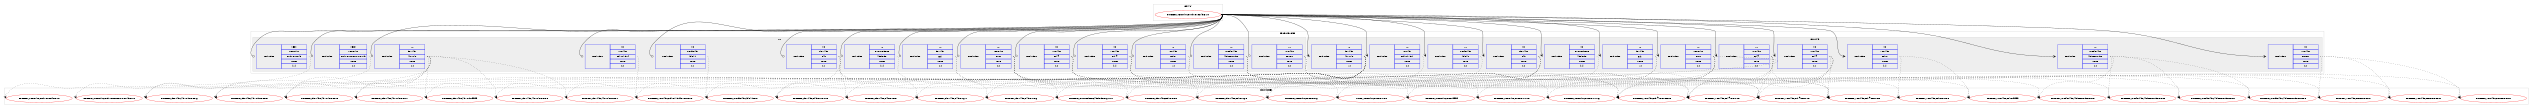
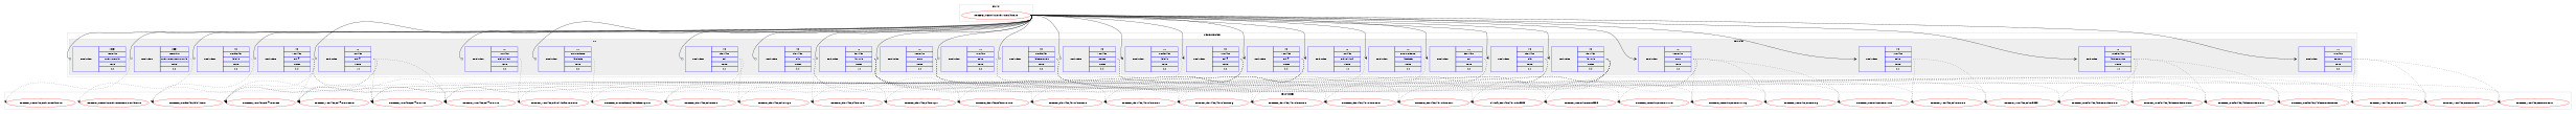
  digraph {
    compound=true
    concentrate=true
    fontname=Helvetica
    fontsize=10
    newrank=true
    rankdir=TB
    ranksep=1.5
    node [color=red fontname=Helvetica fontsize=10]
    edge [arrowhead=vee headport=w style=dotted tailport=e weight=100]
    n1 [label="portage://net-print/cnrdrvcups-lb-5.40" width=4]
    n2 [color=blue label=<<TABLE BORDER="0" CELLBORDER="1" CELLSPACING="0" CELLPADDING="4" WIDTH="220"><TR><TD ROWSPAN="6" CELLPADDING="30">pack_dep</TD></TR><TR><TD WIDTH="110">no</TD></TR><TR><TD>dev-libs</TD></TR><TR><TD>atk</TD></TR><TR><TD>none</TD></TR><TR><TD>[,,]</TD></TR></TABLE>> shape=none]
    n3 [color=blue label=<<TABLE BORDER="0" CELLBORDER="1" CELLSPACING="0" CELLPADDING="4" WIDTH="220"><TR><TD ROWSPAN="6" CELLPADDING="30">pack_dep</TD></TR><TR><TD WIDTH="110">no</TD></TR><TR><TD>dev-libs</TD></TR><TR><TD>glib</TD></TR><TR><TD>none</TD></TR><TR><TD>[,,]</TD></TR></TABLE>> shape=none]
    n4 [color=blue label=<<TABLE BORDER="0" CELLBORDER="1" CELLSPACING="0" CELLPADDING="4" WIDTH="220"><TR><TD ROWSPAN="6" CELLPADDING="30">pack_dep</TD></TR><TR><TD WIDTH="110">no</TD></TR><TR><TD>dev-libs</TD></TR><TR><TD>libxml2</TD></TR><TR><TD>none</TD></TR><TR><TD>[,,]</TD></TR></TABLE>> shape=none]
    n5 [color=blue label=<<TABLE BORDER="0" CELLBORDER="1" CELLSPACING="0" CELLPADDING="4" WIDTH="220"><TR><TD ROWSPAN="6" CELLPADDING="30">pack_dep</TD></TR><TR><TD WIDTH="110">no</TD></TR><TR><TD>gnome-base</TD></TR><TR><TD>libglade</TD></TR><TR><TD>none</TD></TR><TR><TD>[,,]</TD></TR></TABLE>> shape=none]
    n6 [color=blue label=<<TABLE BORDER="0" CELLBORDER="1" CELLSPACING="0" CELLPADDING="4" WIDTH="220"><TR><TD ROWSPAN="6" CELLPADDING="30">pack_dep</TD></TR><TR><TD WIDTH="110">no</TD></TR><TR><TD>media-libs</TD></TR><TR><TD>jbigkit</TD></TR><TR><TD>none</TD></TR><TR><TD>[,,]</TD></TR></TABLE>> shape=none]
    n7 [color=blue label=<<TABLE BORDER="0" CELLBORDER="1" CELLSPACING="0" CELLPADDING="4" WIDTH="220"><TR><TD ROWSPAN="6" CELLPADDING="30">pack_dep</TD></TR><TR><TD WIDTH="110">no</TD></TR><TR><TD>media-libs</TD></TR><TR><TD>libjpeg-turbo</TD></TR><TR><TD>none</TD></TR><TR><TD>[,,]</TD></TR></TABLE>> shape=none]
    n8 [color=blue label=<<TABLE BORDER="0" CELLBORDER="1" CELLSPACING="0" CELLPADDING="4" WIDTH="220"><TR><TD ROWSPAN="6" CELLPADDING="30">pack_dep</TD></TR><TR><TD WIDTH="110">no</TD></TR><TR><TD>net-print</TD></TR><TR><TD>cups</TD></TR><TR><TD>none</TD></TR><TR><TD>[,,]</TD></TR></TABLE>> shape=none]
    n9 [color=blue label=<<TABLE BORDER="0" CELLBORDER="1" CELLSPACING="0" CELLPADDING="4" WIDTH="220"><TR><TD ROWSPAN="6" CELLPADDING="30">pack_dep</TD></TR><TR><TD WIDTH="110">no</TD></TR><TR><TD>x11-libs</TD></TR><TR><TD>cairo</TD></TR><TR><TD>none</TD></TR><TR><TD>[,,]</TD></TR></TABLE>> shape=none]
    n10 [color=blue label=<<TABLE BORDER="0" CELLBORDER="1" CELLSPACING="0" CELLPADDING="4" WIDTH="220"><TR><TD ROWSPAN="6" CELLPADDING="30">pack_dep</TD></TR><TR><TD WIDTH="110">no</TD></TR><TR><TD>x11-libs</TD></TR><TR><TD>gdk-pixbuf</TD></TR><TR><TD>none</TD></TR><TR><TD>[,,]</TD></TR></TABLE>> shape=none]
    n11 [color=blue label=<<TABLE BORDER="0" CELLBORDER="1" CELLSPACING="0" CELLPADDING="4" WIDTH="220"><TR><TD ROWSPAN="6" CELLPADDING="30">pack_dep</TD></TR><TR><TD WIDTH="110">no</TD></TR><TR><TD>x11-libs</TD></TR><TR><TD>gtk+</TD></TR><TR><TD>none</TD></TR><TR><TD>[,,]</TD></TR></TABLE>> shape=none]
    n12 [color=blue label=<<TABLE BORDER="0" CELLBORDER="1" CELLSPACING="0" CELLPADDING="4" WIDTH="220"><TR><TD ROWSPAN="6" CELLPADDING="30">pack_dep</TD></TR><TR><TD WIDTH="110">no</TD></TR><TR><TD>x11-libs</TD></TR><TR><TD>gtk+</TD></TR><TR><TD>none</TD></TR><TR><TD>[,,]</TD></TR></TABLE>> shape=none]
    n13 [color=blue label=<<TABLE BORDER="0" CELLBORDER="1" CELLSPACING="0" CELLPADDING="4" WIDTH="220"><TR><TD ROWSPAN="6" CELLPADDING="30">pack_dep</TD></TR><TR><TD WIDTH="110">no</TD></TR><TR><TD>x11-libs</TD></TR><TR><TD>pango</TD></TR><TR><TD>none</TD></TR><TR><TD>[,,]</TD></TR></TABLE>> shape=none]
    n14 [color=blue label=<<TABLE BORDER="0" CELLBORDER="1" CELLSPACING="0" CELLPADDING="4" WIDTH="220"><TR><TD ROWSPAN="6" CELLPADDING="30">pack_dep</TD></TR><TR><TD WIDTH="110">no</TD></TR><TR><TD>x11-libs</TD></TR><TR><TD>cairo</TD></TR><TR><TD>none</TD></TR><TR><TD>[,,]</TD></TR></TABLE>> shape=none]
    n15 [color=blue label=<<TABLE BORDER="0" CELLBORDER="1" CELLSPACING="0" CELLPADDING="4" WIDTH="220"><TR><TD ROWSPAN="6" CELLPADDING="30">pack_dep</TD></TR><TR><TD WIDTH="110">no</TD></TR><TR><TD>dev-libs</TD></TR><TR><TD>atk</TD></TR><TR><TD>none</TD></TR><TR><TD>[,,]</TD></TR></TABLE>> shape=none]
    n16 [color=blue label=<<TABLE BORDER="0" CELLBORDER="1" CELLSPACING="0" CELLPADDING="4" WIDTH="220"><TR><TD ROWSPAN="6" CELLPADDING="30">pack_dep</TD></TR><TR><TD WIDTH="110">no</TD></TR><TR><TD>dev-libs</TD></TR><TR><TD>glib</TD></TR><TR><TD>none</TD></TR><TR><TD>[,,]</TD></TR></TABLE>> shape=none]
    n17 [color=blue label=<<TABLE BORDER="0" CELLBORDER="1" CELLSPACING="0" CELLPADDING="4" WIDTH="220"><TR><TD ROWSPAN="6" CELLPADDING="30">pack_dep</TD></TR><TR><TD WIDTH="110">no</TD></TR><TR><TD>dev-libs</TD></TR><TR><TD>libxml2</TD></TR><TR><TD>none</TD></TR><TR><TD>[,,]</TD></TR></TABLE>> shape=none]
    n18 [color=blue label=<<TABLE BORDER="0" CELLBORDER="1" CELLSPACING="0" CELLPADDING="4" WIDTH="220"><TR><TD ROWSPAN="6" CELLPADDING="30">pack_dep</TD></TR><TR><TD WIDTH="110">no</TD></TR><TR><TD>gnome-base</TD></TR><TR><TD>libglade</TD></TR><TR><TD>none</TD></TR><TR><TD>[,,]</TD></TR></TABLE>> shape=none]
    n19 [color=blue label=<<TABLE BORDER="0" CELLBORDER="1" CELLSPACING="0" CELLPADDING="4" WIDTH="220"><TR><TD ROWSPAN="6" CELLPADDING="30">pack_dep</TD></TR><TR><TD WIDTH="110">no</TD></TR><TR><TD>media-libs</TD></TR><TR><TD>jbigkit</TD></TR><TR><TD>none</TD></TR><TR><TD>[,,]</TD></TR></TABLE>> shape=none]
    n20 [color=blue label=<<TABLE BORDER="0" CELLBORDER="1" CELLSPACING="0" CELLPADDING="4" WIDTH="220"><TR><TD ROWSPAN="6" CELLPADDING="30">pack_dep</TD></TR><TR><TD WIDTH="110">no</TD></TR><TR><TD>media-libs</TD></TR><TR><TD>libjpeg-turbo</TD></TR><TR><TD>none</TD></TR><TR><TD>[,,]</TD></TR></TABLE>> shape=none]
    n21 [color=blue label=<<TABLE BORDER="0" CELLBORDER="1" CELLSPACING="0" CELLPADDING="4" WIDTH="220"><TR><TD ROWSPAN="6" CELLPADDING="30">pack_dep</TD></TR><TR><TD WIDTH="110">no</TD></TR><TR><TD>net-print</TD></TR><TR><TD>cups</TD></TR><TR><TD>none</TD></TR><TR><TD>[,,]</TD></TR></TABLE>> shape=none]
    n22 [color=blue label=<<TABLE BORDER="0" CELLBORDER="1" CELLSPACING="0" CELLPADDING="4" WIDTH="220"><TR><TD ROWSPAN="6" CELLPADDING="30">pack_dep</TD></TR><TR><TD WIDTH="110">no</TD></TR><TR><TD>x11-libs</TD></TR><TR><TD>gdk-pixbuf</TD></TR><TR><TD>none</TD></TR><TR><TD>[,,]</TD></TR></TABLE>> shape=none]
    n23 [color=blue label=<<TABLE BORDER="0" CELLBORDER="1" CELLSPACING="0" CELLPADDING="4" WIDTH="220"><TR><TD ROWSPAN="6" CELLPADDING="30">pack_dep</TD></TR><TR><TD WIDTH="110">no</TD></TR><TR><TD>x11-libs</TD></TR><TR><TD>gtk+</TD></TR><TR><TD>none</TD></TR><TR><TD>[,,]</TD></TR></TABLE>> shape=none]
    n24 [color=blue label=<<TABLE BORDER="0" CELLBORDER="1" CELLSPACING="0" CELLPADDING="4" WIDTH="220"><TR><TD ROWSPAN="6" CELLPADDING="30">pack_dep</TD></TR><TR><TD WIDTH="110">no</TD></TR><TR><TD>x11-libs</TD></TR><TR><TD>gtk+</TD></TR><TR><TD>none</TD></TR><TR><TD>[,,]</TD></TR></TABLE>> shape=none]
    n25 [color=blue label=<<TABLE BORDER="0" CELLBORDER="1" CELLSPACING="0" CELLPADDING="4" WIDTH="220"><TR><TD ROWSPAN="6" CELLPADDING="30">pack_dep</TD></TR><TR><TD WIDTH="110">no</TD></TR><TR><TD>x11-libs</TD></TR><TR><TD>pango</TD></TR><TR><TD>none</TD></TR><TR><TD>[,,]</TD></TR></TABLE>> shape=none]
    n26 [color=blue label=<<TABLE BORDER="0" CELLBORDER="1" CELLSPACING="0" CELLPADDING="4" WIDTH="220"><TR><TD ROWSPAN="6" CELLPADDING="30">pack_dep</TD></TR><TR><TD WIDTH="110">weak</TD></TR><TR><TD>net-print</TD></TR><TR><TD>cndrvcups-common-lb</TD></TR><TR><TD>none</TD></TR><TR><TD>[,,]</TD></TR></TABLE>> shape=none]
    n27 [color=blue label=<<TABLE BORDER="0" CELLBORDER="1" CELLSPACING="0" CELLPADDING="4" WIDTH="220"><TR><TD ROWSPAN="6" CELLPADDING="30">pack_dep</TD></TR><TR><TD WIDTH="110">weak</TD></TR><TR><TD>net-print</TD></TR><TR><TD>cndrvcups-lb</TD></TR><TR><TD>none</TD></TR><TR><TD>[,,]</TD></TR></TABLE>> shape=none]
    n28 [label="portage://dev-libs/atk-2.38.0" width=4]
    n29 [label="portage://dev-libs/atk-2.46.0" width=4]
    n30 [label="portage://dev-libs/glib-2.76.4" width=4]
    n31 [label="portage://dev-libs/glib-2.78.3" width=4]
    n32 [label="portage://dev-libs/glib-2.78.4-r1" width=4]
-   n33 [label="portage://dev-libs/glib-2.78.6" width=4]
    n34 [label="portage://gnome-base/libglade-2.6.4-r4" width=4]
    n35 [label="portage://dev-libs/libxml2-2.11.7" width=4]
    n36 [label="portage://dev-libs/libxml2-2.11.8" width=4]
    n37 [label="portage://dev-libs/libxml2-2.12.5" width=4]
    n38 [label="portage://dev-libs/libxml2-2.12.6" width=4]
    n39 [label="portage://dev-libs/libxml2-2.12.7" width=4]
    n40 [label="portage://dev-libs/libxml2-2.12.8" width=4]
-   n41 [label="portage://dev-libs/libxml2-9999" width=4]
+   n41 [label="pixbuf://dev-libs/libxml2-9999" width=4]
    n42 [label="portage://media-libs/jbigkit-2.1" width=4]
    n43 [label="portage://media-libs/libjpeg-turbo-2.1.5.1" width=4]
    n44 [label="portage://media-libs/libjpeg-turbo-3.0.1" width=4]
    n45 [label="portage://media-libs/libjpeg-turbo-3.0.2" width=4]
    n46 [label="portage://media-libs/libjpeg-turbo-3.0.3" width=4]
-   n47 [label="none://net-print/cups-2.4.10" width=4]
+   n47 [label="portage://net-print/cups-2.4.10" width=4]
    n48 [label="portage://net-print/cups-2.1.6" width=4]
    n49 [label="portage://net-print/cups-2.4.7-r6" width=4]
    n50 [label="portage://net-print/cups-2.4.7-r2" width=4]
    n51 [label="portage://net-print/cups-9999" width=4]
    n52 [label="portage://x11-libs/cairo-1.18.0" width=4]
    n53 [label="portage://x11-libs/cairo-9999" width=4]
    n54 [label="portage://x11-libs/gdk-pixbuf-2.42.10-r1" width=4]
    n55 [label="portage://x11-libs/gtk+-2.24.33-r3" width=4]
    n56 [label="portage://x11-libs/gtk+-3.24.35" width=4]
    n57 [label="portage://x11-libs/gtk+-3.24.41" width=4]
    n58 [label="portage://x11-libs/gtk+-3.24.42" width=4]
    n59 [label="portage://x11-libs/pango-1.51.0" width=4]
    n60 [label="portage://x11-libs/pango-1.52.1" width=4]
    n61 [label="portage://x11-libs/pango-1.52.2" width=4]
    n62 [label="portage://net-print/cndrvcups-common-lb-3.70" width=4]
    n63 [label="portage://net-print/cndrvcups-lb-3.70" width=4]
    subgraph cluster_1 {
      color=gray
      label=<<i>ebuild</i>>
      rank=same
      n1
    }
    subgraph cluster_2 {
      color=gray
      label=<<i>dependencies</i>>
      subgraph cluster_3 {
        color=gray
        fillcolor="#eeeeee"
        label=<<i>compile</i>>
        style=filled
        subgraph sub_4 {
          color=gray
          fillcolor="#eeeeee"
          label=<<i>compile</i>>
          style=filled
          n2
        }
        subgraph sub_5 {
          color=gray
          fillcolor="#eeeeee"
          label=<<i>compile</i>>
          style=filled
          n3
        }
        subgraph sub_6 {
          color=gray
          fillcolor="#eeeeee"
          label=<<i>compile</i>>
          style=filled
          n4
        }
        subgraph sub_7 {
          color=gray
          fillcolor="#eeeeee"
          label=<<i>compile</i>>
          style=filled
          n5
        }
        subgraph sub_8 {
          color=gray
          fillcolor="#eeeeee"
          label=<<i>compile</i>>
          style=filled
          n6
        }
        subgraph sub_9 {
          color=gray
          fillcolor="#eeeeee"
          label=<<i>compile</i>>
          style=filled
          n7
        }
        subgraph sub_10 {
          color=gray
          fillcolor="#eeeeee"
          label=<<i>compile</i>>
          style=filled
          n8
        }
        subgraph sub_11 {
          color=gray
          fillcolor="#eeeeee"
          label=<<i>compile</i>>
          style=filled
          n9
        }
        subgraph sub_12 {
          color=gray
          fillcolor="#eeeeee"
          label=<<i>compile</i>>
          style=filled
          n10
        }
        subgraph sub_13 {
          color=gray
          fillcolor="#eeeeee"
          label=<<i>compile</i>>
          style=filled
          n11
        }
        subgraph sub_14 {
          color=gray
          fillcolor="#eeeeee"
          label=<<i>compile</i>>
          style=filled
          n12
        }
        subgraph sub_15 {
          color=gray
          fillcolor="#eeeeee"
          label=<<i>compile</i>>
          style=filled
          n13
        }
      }
      subgraph cluster_16 {
        color=gray
        fillcolor="#eeeeee"
        label=<<i>compile and run</i>>
        style=filled
      }
      subgraph cluster_17 {
        color=gray
        fillcolor="#eeeeee"
        label=<<i>run</i>>
        style=filled
        subgraph sub_18 {
          color=gray
          fillcolor="#eeeeee"
          label=<<i>run</i>>
          style=filled
          n14
        }
        subgraph sub_19 {
          color=gray
          fillcolor="#eeeeee"
          label=<<i>run</i>>
          style=filled
          n15
        }
        subgraph sub_20 {
          color=gray
          fillcolor="#eeeeee"
          label=<<i>run</i>>
          style=filled
          n16
        }
        subgraph sub_21 {
          color=gray
          fillcolor="#eeeeee"
          label=<<i>run</i>>
          style=filled
          n17
        }
        subgraph sub_22 {
          color=gray
          fillcolor="#eeeeee"
          label=<<i>run</i>>
          style=filled
          n18
        }
        subgraph sub_23 {
          color=gray
          fillcolor="#eeeeee"
          label=<<i>run</i>>
          style=filled
          n19
        }
        subgraph sub_24 {
          color=gray
          fillcolor="#eeeeee"
          label=<<i>run</i>>
          style=filled
          n20
        }
        subgraph sub_25 {
          color=gray
          fillcolor="#eeeeee"
          label=<<i>run</i>>
          style=filled
          n21
        }
        subgraph sub_26 {
          color=gray
          fillcolor="#eeeeee"
          label=<<i>run</i>>
          style=filled
          n22
        }
        subgraph sub_27 {
          color=gray
          fillcolor="#eeeeee"
          label=<<i>run</i>>
          style=filled
          n23
        }
        subgraph sub_28 {
          color=gray
          fillcolor="#eeeeee"
          label=<<i>run</i>>
          style=filled
          n24
        }
        subgraph sub_29 {
          color=gray
          fillcolor="#eeeeee"
          label=<<i>run</i>>
          style=filled
          n25
        }
        subgraph sub_30 {
          color=gray
          fillcolor="#eeeeee"
          label=<<i>run</i>>
          style=filled
          n26
        }
        subgraph sub_31 {
          color=gray
          fillcolor="#eeeeee"
          label=<<i>run</i>>
          style=filled
          n27
        }
      }
    }
    subgraph cluster_32 {
      color=gray
      label=<<i>candidates</i>>
      rank=same
      subgraph sub_33 {
        color=black
        label=<<i>candidates</i>>
        nodesep=1
        rank=same
        n28
        n29
      }
      subgraph sub_34 {
        color=black
        label=<<i>candidates</i>>
        nodesep=1
        rank=same
        n30
        n31
        n32
-       n33
      }
      subgraph sub_35 {
        color=black
        label=<<i>candidates</i>>
        nodesep=1
        rank=same
        n34
      }
      subgraph sub_36 {
        color=black
        label=<<i>candidates</i>>
        nodesep=1
        rank=same
        n35
        n36
        n37
        n38
        n39
        n40
        n41
      }
      subgraph sub_37 {
        color=black
        label=<<i>candidates</i>>
        nodesep=1
        rank=same
        n42
      }
      subgraph sub_38 {
        color=black
        label=<<i>candidates</i>>
        nodesep=1
        rank=same
        n43
        n44
        n45
        n46
      }
      subgraph sub_39 {
        color=black
        label=<<i>candidates</i>>
        nodesep=1
        rank=same
        n47
        n48
        n49
        n50
        n51
      }
      subgraph sub_40 {
        color=black
        label=<<i>candidates</i>>
        nodesep=1
        rank=same
        n52
        n53
      }
      subgraph sub_41 {
        color=black
        label=<<i>candidates</i>>
        nodesep=1
        rank=same
        n54
      }
      subgraph sub_42 {
        color=black
        label=<<i>candidates</i>>
        nodesep=1
        rank=same
        n55
        n56
        n57
        n58
      }
      subgraph sub_43 {
        color=black
        label=<<i>candidates</i>>
        nodesep=1
        rank=same
        n55
        n56
        n57
        n58
      }
      subgraph sub_44 {
        color=black
        label=<<i>candidates</i>>
        nodesep=1
        rank=same
        n59
        n60
        n61
      }
      subgraph sub_45 {
        color=black
        label=<<i>candidates</i>>
        nodesep=1
        rank=same
        n28
        n29
      }
      subgraph sub_46 {
        color=black
        label=<<i>candidates</i>>
        nodesep=1
        rank=same
        n30
        n31
        n32
-       n33
      }
      subgraph sub_47 {
        color=black
        label=<<i>candidates</i>>
        nodesep=1
        rank=same
        n35
        n36
        n37
        n38
        n39
        n40
        n41
      }
      subgraph sub_48 {
        color=black
        label=<<i>candidates</i>>
        nodesep=1
        rank=same
        n34
      }
      subgraph sub_49 {
        color=black
        label=<<i>candidates</i>>
        nodesep=1
        rank=same
        n42
      }
      subgraph sub_50 {
        color=black
        label=<<i>candidates</i>>
        nodesep=1
        rank=same
        n43
        n44
        n45
        n46
      }
      subgraph sub_51 {
        color=black
        label=<<i>candidates</i>>
        nodesep=1
        rank=same
        n47
        n48
        n49
        n50
        n51
      }
      subgraph sub_52 {
        color=black
        label=<<i>candidates</i>>
        nodesep=1
        rank=same
        n55
        n56
        n57
        n58
      }
      subgraph sub_53 {
        color=black
        label=<<i>candidates</i>>
        nodesep=1
        rank=same
        n52
        n53
      }
      subgraph sub_54 {
        color=black
        label=<<i>candidates</i>>
        nodesep=1
        rank=same
        n54
      }
      subgraph sub_55 {
        color=black
        label=<<i>candidates</i>>
        nodesep=1
        rank=same
        n55
        n56
        n57
        n58
      }
      subgraph sub_56 {
        color=black
        label=<<i>candidates</i>>
        nodesep=1
        rank=same
        n59
        n60
        n61
      }
      subgraph sub_57 {
        color=black
        label=<<i>candidates</i>>
        nodesep=1
        rank=same
        n62
      }
      subgraph sub_58 {
        color=black
        label=<<i>candidates</i>>
        nodesep=1
        rank=same
        n63
      }
    }
    n1 -> n2 [style=solid weight=20]
    n1 -> n3 [style=solid weight=20]
    n1 -> n4 [style=solid weight=20]
    n1 -> n5 [style=solid weight=20]
    n1 -> n6 [style=solid weight=20]
    n1 -> n7 [style=solid weight=20]
    n1 -> n8 [style=solid weight=20]
    n1 -> n9 [style=solid weight=20]
    n1 -> n10 [style=solid weight=20]
    n1 -> n11 [style=solid weight=20]
    n1 -> n12 [style=solid weight=20]
    n1 -> n13 [style=solid weight=20]
    n1 -> n14 [arrowhead=odot style=solid weight=20]
    n1 -> n15 [arrowhead=odot style=solid weight=20]
    n1 -> n16 [arrowhead=odot style=solid weight=20]
    n1 -> n17 [arrowhead=odot style=solid weight=20]
    n1 -> n18 [arrowhead=odot style=solid weight=20]
    n1 -> n19 [arrowhead=odot style=solid weight=20]
    n1 -> n20 [arrowhead=odot style=solid weight=20]
    n1 -> n21 [arrowhead=odot style=solid weight=20]
    n1 -> n22 [arrowhead=odot style=solid weight=20]
    n1 -> n23 [arrowhead=odot style=solid weight=20]
    n1 -> n24 [arrowhead=odot style=solid weight=20]
    n1 -> n25 [arrowhead=odot style=solid weight=20]
    n1 -> n26 [arrowhead=odot style=solid weight=20]
    n1 -> n27 [arrowhead=odot style=solid weight=20]
    n2 -> n28
    n2 -> n29
    n3 -> n30
    n3 -> n31
    n3 -> n32
-   n3 -> n33
    n4 -> n35
    n4 -> n36
    n4 -> n37
    n4 -> n38
    n4 -> n39
    n4 -> n40
    n4 -> n41
    n5 -> n34
    n6 -> n42
    n7 -> n43
    n7 -> n44
    n7 -> n45
    n7 -> n46
    n8 -> n47
    n8 -> n48
    n8 -> n49
    n8 -> n50
    n8 -> n51
    n9 -> n52
    n9 -> n53
    n10 -> n54
    n11 -> n55
    n11 -> n56
    n11 -> n57
    n11 -> n58
    n12 -> n55
    n12 -> n56
    n12 -> n57
    n12 -> n58
    n13 -> n59
    n13 -> n60
    n13 -> n61
    n14 -> n52
    n14 -> n53
    n15 -> n28
    n15 -> n29
    n16 -> n30
    n16 -> n31
    n16 -> n32
-   n16 -> n33
    n17 -> n35
    n17 -> n36
    n17 -> n37
    n17 -> n38
    n17 -> n39
    n17 -> n40
    n17 -> n41
    n18 -> n34
    n19 -> n42
    n20 -> n43
    n20 -> n44
    n20 -> n45
    n20 -> n46
    n21 -> n47
    n21 -> n48
    n21 -> n49
    n21 -> n50
    n21 -> n51
    n22 -> n54
    n23 -> n55
    n23 -> n56
    n23 -> n57
    n23 -> n58
    n24 -> n55
    n24 -> n56
    n24 -> n57
    n24 -> n58
    n25 -> n59
    n25 -> n60
    n25 -> n61
    n26 -> n62
    n27 -> n63
  }
